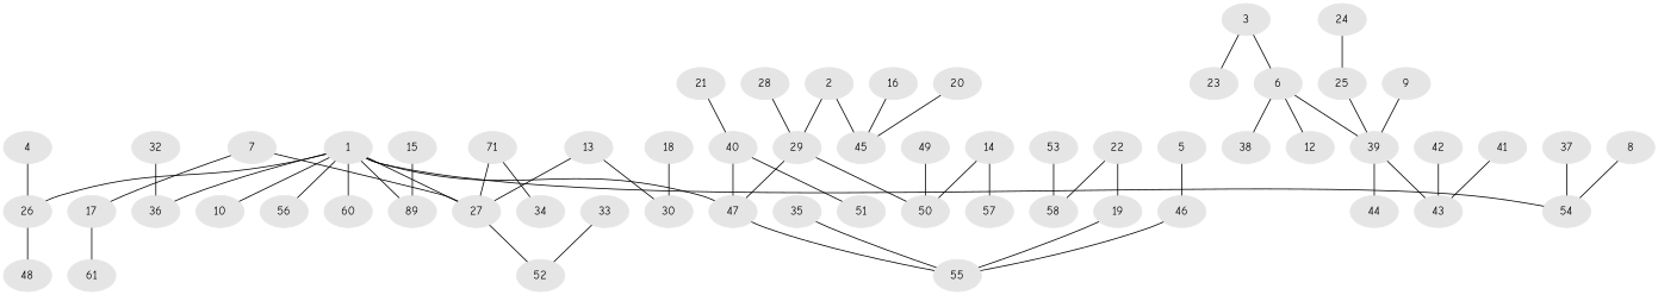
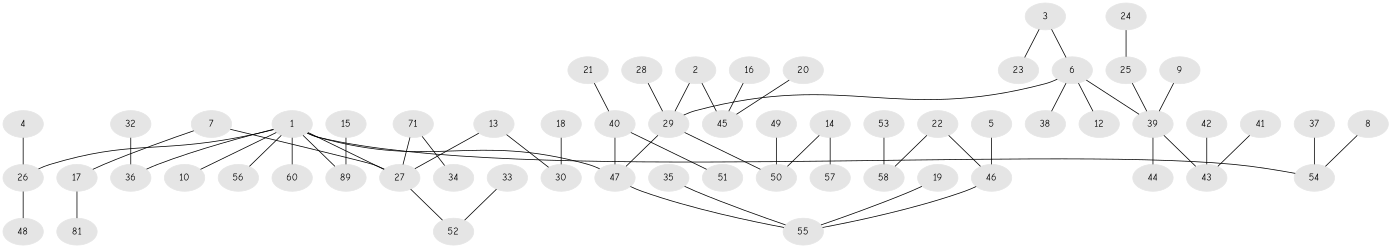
  graph {
    fontname="Comic Neue"
    node [color=gray90 fontname="Comic Neue" style=filled]
    edge [fontname="Comic Neue" weight=1.0]
    1
    10
    26
    27
    36
    47
    54
    56
    n9 [label=89]
    60
    48
    52
    55
    2
    29
    45
    50
    3
    6
    23
    12
    38
    39
    4
    5
    46
    43
    44
    7
    17
-   61
+   61 [label=81]
    8
    9
    n34 [label=71]
    34
    13
    30
    14
    57
    15
    16
    18
    19
    20
    21
    40
    51
    22
    58
    24
    25
    28
    32
    33
    35
    37
    41
    42
    49
    53
    1 -- 10
    1 -- 26
    1 -- 27
    1 -- 36
    1 -- 47
    1 -- 54
    1 -- 56
    1 -- n9
    1 -- 60
    26 -- 48
    27 -- 52
    47 -- 55
    2 -- 29
    2 -- 45
    29 -- 47
    29 -- 50
    3 -- 6
    3 -- 23
+   6 -- 29
    6 -- 12
    6 -- 38
    6 -- 39
    39 -- 43
    39 -- 44
    4 -- 26
    5 -- 46
    46 -- 55
    7 -- 27
    7 -- 17
    17 -- 61
    8 -- 54
    9 -- 39
    n34 -- 27
    n34 -- 34
    13 -- 27
    13 -- 30
    14 -- 50
    14 -- 57
    15 -- n9
    16 -- 45
    18 -- 30
    19 -- 55
    20 -- 45
    21 -- 40
    40 -- 47
    40 -- 51
-   22 -- 19
+   22 -- 46
    22 -- 58
    24 -- 25
    25 -- 39
    28 -- 29
    32 -- 36
    33 -- 52
    35 -- 55
    37 -- 54
    41 -- 43
    42 -- 43
    49 -- 50
    53 -- 58
  }
